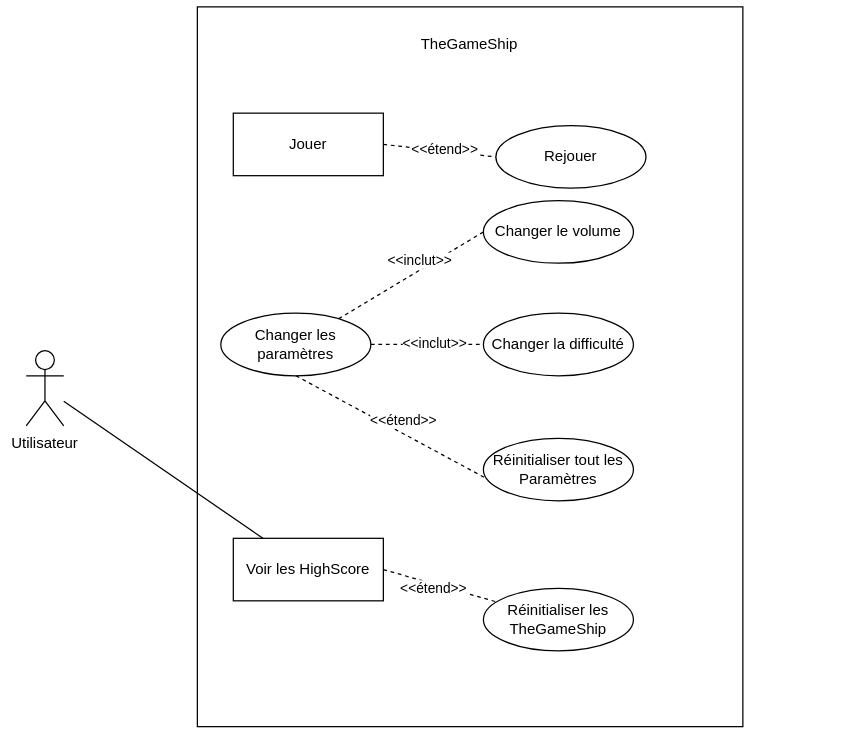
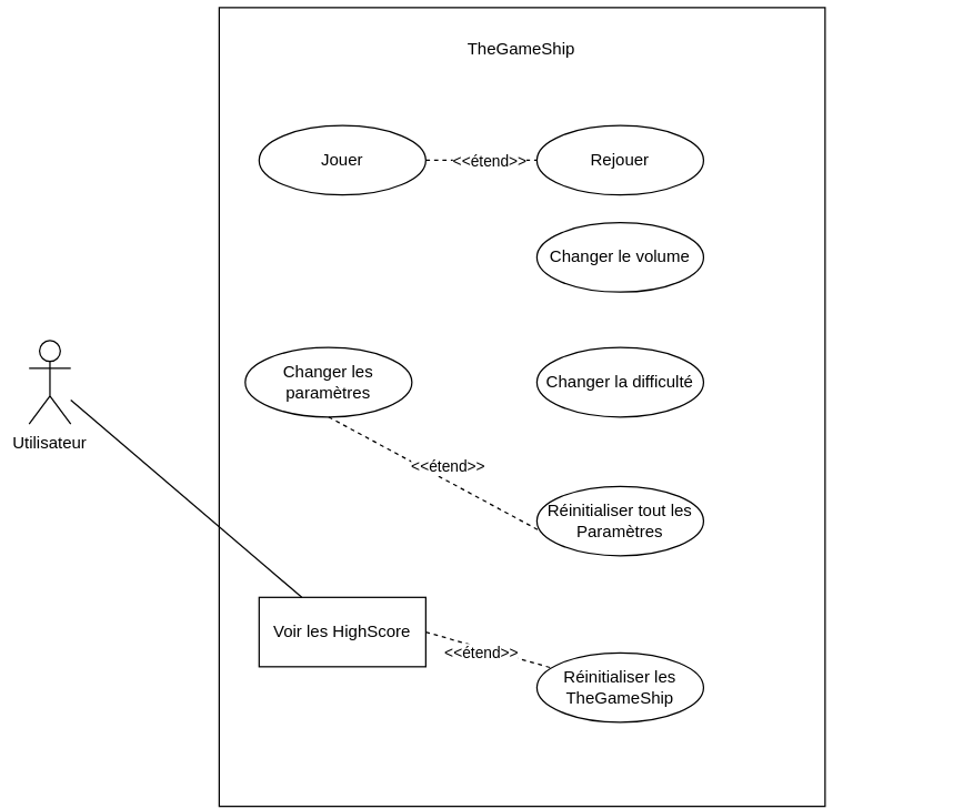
  <mxCell id="0" />
  <mxCell id="1" parent="0" />
  <mxCell id="2" value="" style="rounded=0;whiteSpace=wrap;html=1;rotation=90;" parent="1" vertex="1"><mxGeometry x="87.57" y="74.69" width="575.62" height="436.25" as="geometry" /></mxCell>
- <mxCell id="3" value="&lt;div&gt;Utilisateur&lt;/div&gt;" style="shape=umlActor;verticalLabelPosition=bottom;verticalAlign=top;html=1;outlineConnect=0;" parent="1" vertex="1"><mxGeometry x="20.38" y="280" width="30" height="60" as="geometry" /></mxCell>
+ <mxCell id="3" value="&lt;div&gt;Utilisateur&lt;/div&gt;" style="shape=umlActor;verticalLabelPosition=bottom;verticalAlign=top;html=1;outlineConnect=0;" parent="1" vertex="1"><mxGeometry x="20.38" y="245" width="30" height="60" as="geometry" /></mxCell>
  <mxCell id="4" value="TheGameShip" style="text;html=1;strokeColor=none;fillColor=none;align=center;verticalAlign=middle;whiteSpace=wrap;rounded=0;" parent="1" vertex="1"><mxGeometry x="345.38" y="20" width="60" height="30" as="geometry" /></mxCell>
- <mxCell id="5" value="Jouer" style="whiteSpace=wrap;html=1;rounded=0;" parent="1" vertex="1"><mxGeometry x="186" y="90" width="120" height="50" as="geometry" /></mxCell>
+ <mxCell id="5" value="Jouer" style="ellipse;whiteSpace=wrap;html=1;" parent="1" vertex="1"><mxGeometry x="186" y="90" width="120" height="50" as="geometry" /></mxCell>
  <mxCell id="6" value="Changer les paramètres" style="ellipse;whiteSpace=wrap;html=1;" parent="1" vertex="1"><mxGeometry x="176" y="250" width="120" height="50" as="geometry" /></mxCell>
  <mxCell id="7" value="Voir les HighScore" style="whiteSpace=wrap;html=1;rounded=0;" parent="1" vertex="1"><mxGeometry x="186" y="430" width="120" height="50" as="geometry" /></mxCell>
  <mxCell id="8" value="Changer le volume" style="ellipse;whiteSpace=wrap;html=1;" parent="1" vertex="1"><mxGeometry x="386" y="160" width="120" height="50" as="geometry" /></mxCell>
  <mxCell id="9" value="Changer la difficulté" style="ellipse;whiteSpace=wrap;html=1;" parent="1" vertex="1"><mxGeometry x="386" y="250" width="120" height="50" as="geometry" /></mxCell>
  <mxCell id="10" value="" style="endArrow=none;html=1;rounded=0;" parent="1" source="3" target="7" edge="1"><mxGeometry width="50" height="50" relative="1" as="geometry"><mxPoint x="326" y="370" as="sourcePoint" /><mxPoint x="376" y="320" as="targetPoint" /></mxGeometry></mxCell>
- <mxCell id="11" value="Rejouer" style="ellipse;whiteSpace=wrap;html=1;" parent="1" vertex="1"><mxGeometry x="396" y="100" width="120" height="50" as="geometry" /></mxCell>
- <mxCell id="12" value="" style="endArrow=none;dashed=1;html=1;rounded=0;exitX=1;exitY=0.5;exitDx=0;exitDy=0;" parent="1" source="6" target="9" edge="1"><mxGeometry width="50" height="50" relative="1" as="geometry"><mxPoint x="326" y="340" as="sourcePoint" /><mxPoint x="376" y="290" as="targetPoint" /></mxGeometry></mxCell>
- <mxCell id="13" value="&amp;lt;&amp;lt;inclut&amp;gt;&amp;gt;" style="edgeLabel;html=1;align=center;verticalAlign=middle;resizable=0;points=[];" parent="12" vertex="1" connectable="0"><mxGeometry x="-0.225" y="-3" relative="1" as="geometry"><mxPoint x="15" y="-5" as="offset" /></mxGeometry></mxCell>
+ <mxCell id="11" value="Rejouer" style="ellipse;whiteSpace=wrap;html=1;" parent="1" vertex="1"><mxGeometry x="386" y="90" width="120" height="50" as="geometry" /></mxCell>
  <mxCell id="14" value="" style="endArrow=none;dashed=1;html=1;rounded=0;exitX=1;exitY=0.5;exitDx=0;exitDy=0;entryX=0;entryY=0.5;entryDx=0;entryDy=0;" parent="1" source="5" target="11" edge="1"><mxGeometry width="50" height="50" relative="1" as="geometry"><mxPoint x="326" y="340" as="sourcePoint" /><mxPoint x="376" y="290" as="targetPoint" /></mxGeometry></mxCell>
  <mxCell id="15" value="&amp;lt;&amp;lt;étend&amp;gt;&amp;gt;" style="edgeLabel;html=1;align=center;verticalAlign=middle;resizable=0;points=[];" parent="14" vertex="1" connectable="0"><mxGeometry x="-0.244" y="-2" relative="1" as="geometry"><mxPoint x="15" y="-2" as="offset" /></mxGeometry></mxCell>
- <mxCell id="16" value="" style="endArrow=none;dashed=1;html=1;rounded=0;entryX=0;entryY=0.5;entryDx=0;entryDy=0;" parent="1" source="6" target="8" edge="1"><mxGeometry width="50" height="50" relative="1" as="geometry"><mxPoint x="326" y="340" as="sourcePoint" /><mxPoint x="376" y="290" as="targetPoint" /></mxGeometry></mxCell>
- <mxCell id="17" value="&amp;lt;&amp;lt;inclut&amp;gt;&amp;gt;" style="edgeLabel;html=1;align=center;verticalAlign=middle;resizable=0;points=[];" parent="16" vertex="1" connectable="0"><mxGeometry x="0.359" y="-1" relative="1" as="geometry"><mxPoint x="-15" as="offset" /></mxGeometry></mxCell>
  <mxCell id="18" value="Réinitialiser les TheGameShip" style="ellipse;whiteSpace=wrap;html=1;" parent="1" vertex="1"><mxGeometry x="386" y="470" width="120" height="50" as="geometry" /></mxCell>
  <mxCell id="19" value="" style="endArrow=none;dashed=1;html=1;rounded=0;exitX=1;exitY=0.5;exitDx=0;exitDy=0;" parent="1" source="7" target="18" edge="1"><mxGeometry width="50" height="50" relative="1" as="geometry"><mxPoint x="356" y="330" as="sourcePoint" /><mxPoint x="406" y="280" as="targetPoint" /></mxGeometry></mxCell>
  <mxCell id="20" value="&amp;lt;&amp;lt;étend&amp;gt;&amp;gt;" style="edgeLabel;html=1;align=center;verticalAlign=middle;resizable=0;points=[];" parent="19" vertex="1" connectable="0"><mxGeometry x="-0.398" y="-2" relative="1" as="geometry"><mxPoint x="13" y="5" as="offset" /></mxGeometry></mxCell>
  <mxCell id="21" value="Réinitialiser tout les Paramètres" style="ellipse;whiteSpace=wrap;html=1;" parent="1" vertex="1"><mxGeometry x="386" y="350" width="120" height="50" as="geometry" /></mxCell>
  <mxCell id="22" value="" style="endArrow=none;dashed=1;html=1;rounded=0;exitX=0.5;exitY=1;exitDx=0;exitDy=0;entryX=0.015;entryY=0.637;entryDx=0;entryDy=0;entryPerimeter=0;" parent="1" source="6" target="21" edge="1"><mxGeometry width="50" height="50" relative="1" as="geometry"><mxPoint x="356" y="420" as="sourcePoint" /><mxPoint x="406" y="370" as="targetPoint" /></mxGeometry></mxCell>
  <mxCell id="23" value="&amp;lt;&amp;lt;étend&amp;gt;&amp;gt;" style="edgeLabel;html=1;align=center;verticalAlign=middle;resizable=0;points=[];" parent="22" vertex="1" connectable="0"><mxGeometry x="0.14" y="-1" relative="1" as="geometry"><mxPoint y="-12" as="offset" /></mxGeometry></mxCell>
